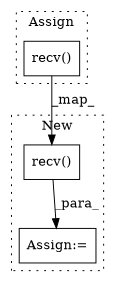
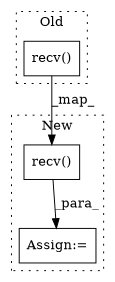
  digraph {
    node [a=75 l=21 shape=box]
    n1 [label="recv()" s=17903]
    n2 [a=68 l=3 label="Assign:=" s=17900]
    n3 [label="recv()" s=17871]
    subgraph cluster_1 {
      label=New
      style=dotted
      n1
      n2
    }
    subgraph cluster_2 {
-     label=Assign
+     label=Old
      style=dotted
      n3
    }
    n1 -> n2 [label=_para_]
    n3 -> n1 [label=_map_]
  }
